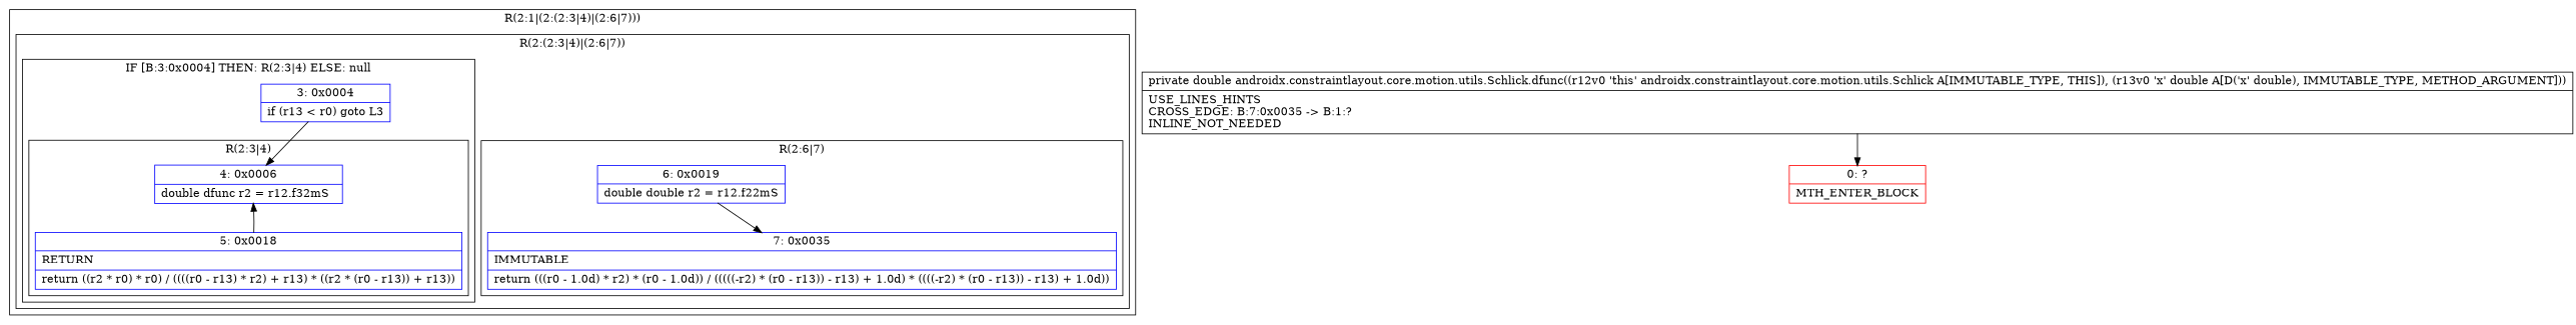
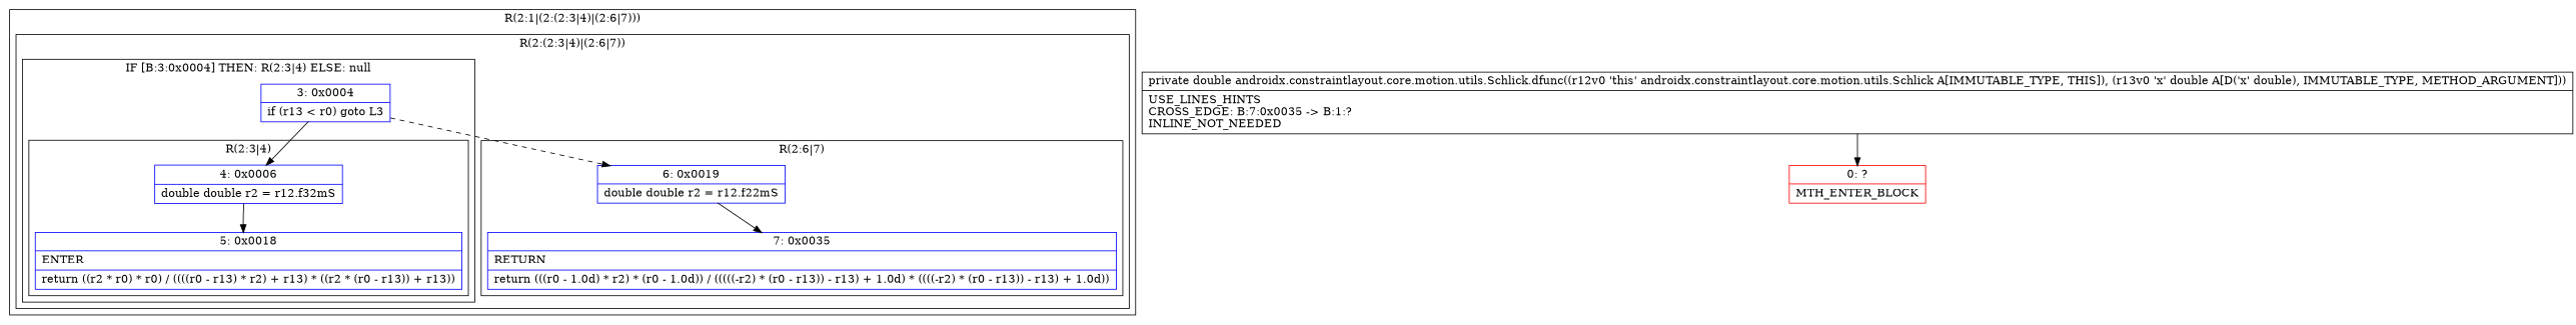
  digraph {
    node [color=blue shape=record]
-   n1 [label="{4\:\ 0x0006|double dfunc r2 = r12.f32mS\l}"]
-   n2 [label="{5\:\ 0x0018|RETURN\l|return ((r2 * r0) * r0) \/ ((((r0 \- r13) * r2) + r13) * ((r2 * (r0 \- r13)) + r13))\l}"]
+   n1 [label="{4\:\ 0x0006|double double r2 = r12.f32mS\l}"]
+   n2 [label="{5\:\ 0x0018|ENTER\l|return ((r2 * r0) * r0) \/ ((((r0 \- r13) * r2) + r13) * ((r2 * (r0 \- r13)) + r13))\l}"]
    n3 [label="{3\:\ 0x0004|if (r13 \< r0) goto L3\l}"]
    n4 [label="{6\:\ 0x0019|double double r2 = r12.f22mS\l}"]
-   n5 [label="{7\:\ 0x0035|IMMUTABLE\l|return (((r0 \- 1.0d) * r2) * (r0 \- 1.0d)) \/ (((((\-r2) * (r0 \- r13)) \- r13) + 1.0d) * ((((\-r2) * (r0 \- r13)) \- r13) + 1.0d))\l}"]
+   n5 [label="{7\:\ 0x0035|RETURN\l|return (((r0 \- 1.0d) * r2) * (r0 \- 1.0d)) \/ (((((\-r2) * (r0 \- r13)) \- r13) + 1.0d) * ((((\-r2) * (r0 \- r13)) \- r13) + 1.0d))\l}"]
    n6 [color=red label="{0\:\ ?|MTH_ENTER_BLOCK\l}"]
    n7 [label="{private double androidx.constraintlayout.core.motion.utils.Schlick.dfunc((r12v0 'this' androidx.constraintlayout.core.motion.utils.Schlick A[IMMUTABLE_TYPE, THIS]), (r13v0 'x' double A[D('x' double), IMMUTABLE_TYPE, METHOD_ARGUMENT]))  | USE_LINES_HINTS\lCROSS_EDGE: B:7:0x0035 \-\> B:1:?\lINLINE_NOT_NEEDED\l}" color=""]
    subgraph cluster_1 {
      label="R(2:1|(2:(2:3|4)|(2:6|7)))"
      subgraph cluster_2 {
        label="R(2:(2:3|4)|(2:6|7))"
        subgraph cluster_3 {
          label="IF [B:3:0x0004] THEN: R(2:3|4) ELSE: null"
          n3
          subgraph cluster_4 {
            label="R(2:3|4)"
            n1
            n2
          }
        }
        subgraph cluster_5 {
          label="R(2:6|7)"
          n4
          n5
        }
      }
    }
-   n2 -> n1
+   n1 -> n2
    n3 -> n1
+   n3 -> n4 [style=dashed]
    n4 -> n5
    n7 -> n6
  }
